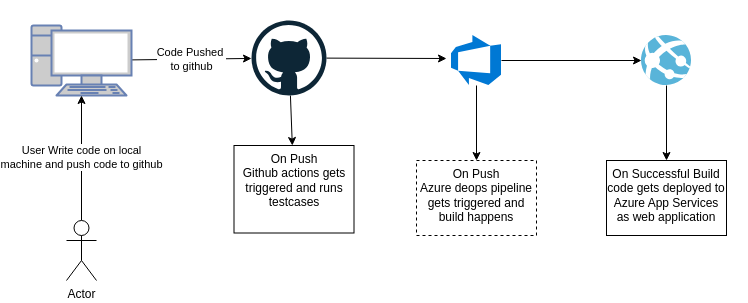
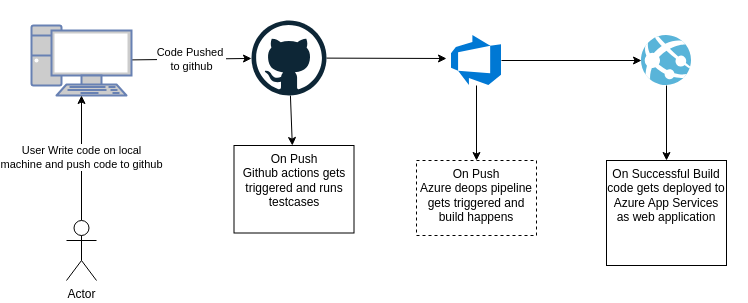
  <mxCell id="0" />
  <mxCell id="1" parent="0" />
  <mxCell id="2" value="Code Pushed&amp;nbsp;&lt;br&gt;to github" style="edgeStyle=none;html=1;" edge="1" parent="1" source="3" target="8"><mxGeometry relative="1" as="geometry" /></mxCell>
  <mxCell id="3" value="" style="fontColor=#0066CC;verticalAlign=top;verticalLabelPosition=bottom;labelPosition=center;align=center;html=1;outlineConnect=0;fillColor=#CCCCCC;strokeColor=#6881B3;gradientColor=none;gradientDirection=north;strokeWidth=2;shape=mxgraph.networks.pc;" vertex="1" parent="1"><mxGeometry x="20" y="25" width="100" height="70" as="geometry" /></mxCell>
  <mxCell id="4" value="User Write code on local &lt;br&gt;machine and push code to github" style="edgeStyle=none;html=1;" edge="1" parent="1" source="5" target="3"><mxGeometry relative="1" as="geometry" /></mxCell>
  <mxCell id="5" value="Actor" style="shape=umlActor;verticalLabelPosition=bottom;verticalAlign=top;html=1;outlineConnect=0;" vertex="1" parent="1"><mxGeometry x="55" y="220" width="30" height="60" as="geometry" /></mxCell>
  <mxCell id="6" value="" style="edgeStyle=none;html=1;" edge="1" parent="1" source="8" target="9"><mxGeometry relative="1" as="geometry" /></mxCell>
  <mxCell id="7" style="edgeStyle=none;html=1;entryX=-0.1;entryY=0.46;entryDx=0;entryDy=0;entryPerimeter=0;" edge="1" parent="1" source="8" target="12"><mxGeometry relative="1" as="geometry" /></mxCell>
  <mxCell id="8" value="" style="dashed=0;outlineConnect=0;html=1;align=center;labelPosition=center;verticalLabelPosition=bottom;verticalAlign=top;shape=mxgraph.weblogos.github" vertex="1" parent="1"><mxGeometry x="240" y="20" width="75" height="75" as="geometry" /></mxCell>
  <mxCell id="9" value="On Push&lt;br&gt;Github actions gets triggered and runs testcases" style="whiteSpace=wrap;html=1;verticalAlign=top;dashed=0;" vertex="1" parent="1"><mxGeometry x="222.5" y="145" width="120" height="87.5" as="geometry" /></mxCell>
  <mxCell id="10" value="" style="edgeStyle=none;html=1;" edge="1" parent="1" source="12" target="13"><mxGeometry relative="1" as="geometry" /></mxCell>
  <mxCell id="11" style="edgeStyle=none;html=1;" edge="1" parent="1" source="12" target="15"><mxGeometry relative="1" as="geometry" /></mxCell>
  <mxCell id="12" value="" style="sketch=0;aspect=fixed;html=1;points=[];align=center;image;fontSize=12;image=img/lib/mscae/Azure_DevOps.svg;" vertex="1" parent="1"><mxGeometry x="440" y="35" width="50" height="50" as="geometry" /></mxCell>
  <mxCell id="13" value="On Push&lt;br&gt;Azure deops pipeline gets triggered and build happens" style="whiteSpace=wrap;html=1;verticalAlign=top;sketch=0;labelBackgroundColor=default;dashed=1;" vertex="1" parent="1"><mxGeometry x="405" y="160" width="120" height="75" as="geometry" /></mxCell>
  <mxCell id="14" value="" style="edgeStyle=none;html=1;" edge="1" parent="1" source="15" target="16"><mxGeometry relative="1" as="geometry" /></mxCell>
  <mxCell id="15" value="" style="sketch=0;aspect=fixed;html=1;points=[];align=center;image;fontSize=12;image=img/lib/mscae/App_Services.svg;" vertex="1" parent="1"><mxGeometry x="630" y="35" width="50" height="50" as="geometry" /></mxCell>
- <mxCell id="16" value="On Successful Build code gets deployed to Azure App Services as web application" style="whiteSpace=wrap;html=1;verticalAlign=top;sketch=0;labelBackgroundColor=default;" vertex="1" parent="1"><mxGeometry x="595" y="160" width="120" height="75" as="geometry" /></mxCell>
+ <mxCell id="16" value="On Successful Build code gets deployed to Azure App Services as web application" style="whiteSpace=wrap;html=1;verticalAlign=top;sketch=0;labelBackgroundColor=default;" vertex="1" parent="1"><mxGeometry x="595" y="160" width="120" height="105" as="geometry" /></mxCell>
